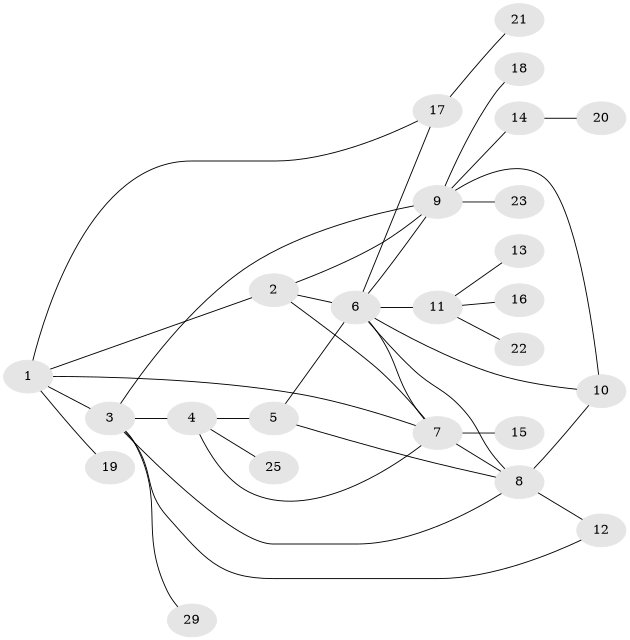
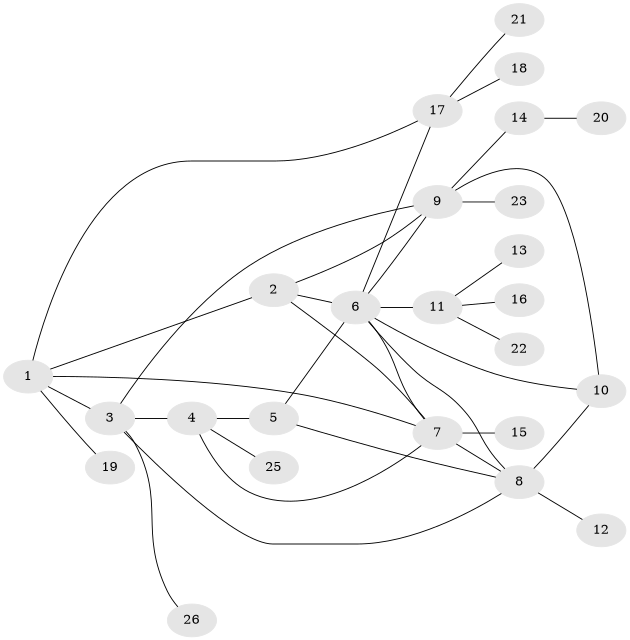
  graph {
    rankdir=LR
    node [color=gray90 style=filled]
    edge [weight=1.0]
    1
    2
    3
    7
    17
    19
    6
    9
    4
    8
    12
-   26 [label=29]
+   26
    15
    21
    10
    11
    23
    14
    18
    5
    25
    13
    16
    22
    20
    1 -- 2
    1 -- 3
    1 -- 7
    1 -- 17
    1 -- 19
    2 -- 7
    2 -- 6
    2 -- 9
    3 -- 9
    3 -- 4
    3 -- 8
-   3 -- 12
    3 -- 26
    7 -- 8
    7 -- 15 [weight=2.0]
    17 -- 21
    6 -- 7
    6 -- 17
    6 -- 9
    6 -- 8
    6 -- 10
    6 -- 11
    9 -- 10
    9 -- 23
    9 -- 14
-   9 -- 18
+   17 -- 18
    4 -- 7
    4 -- 5 [weight=3.0]
    4 -- 25
    8 -- 12
    8 -- 10
    11 -- 13
    11 -- 16
    11 -- 22 [weight=2.0]
    14 -- 20
    5 -- 6
    5 -- 8
  }
